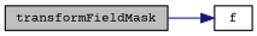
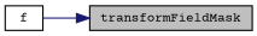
  digraph {
    rankdir=LR
    fontname="Courier Prime"
    node [color=black fontname="Courier Prime" fontsize=10 shape=record]
    n1 [fillcolor=grey75 fontcolor=black height=0.2 label=transformFieldMask style=filled width=0.4]
    n2 [height=0.2 label=f width=0.4]
-   n1 -> n2 [color=midnightblue fontname="Courier Prime" fontsize=10 labelfontname=FreeSans labelfontsize=10 style=solid]
+   n2 -> n1 [color=midnightblue fontname="Courier Prime" fontsize=10 labelfontname=FreeSans labelfontsize=10 style=solid]
  }
